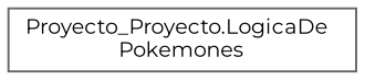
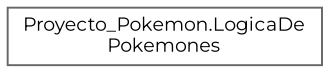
  digraph {
    rankdir=LR
    fontname=Montserrat
-   n1 [color=grey40 fillcolor=white fontname=Montserrat fontsize=10 height=0.2 label="Proyecto_Proyecto.LogicaDe\lPokemones" shape=box style=filled width=0.4]
+   n1 [color=grey40 fillcolor=white fontname=Montserrat fontsize=10 height=0.2 label="Proyecto_Pokemon.LogicaDe\lPokemones" shape=box style=filled width=0.4]
  }
